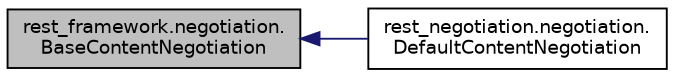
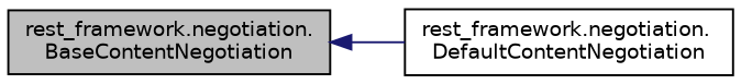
  digraph {
    rankdir=LR
    node [color=black fontname=Helvetica fontsize=10 shape=record style=filled]
    n1 [fillcolor=grey75 fontcolor=black height=0.2 label="rest_framework.negotiation.\lBaseContentNegotiation" width=0.4]
-   n2 [fillcolor=white height=0.2 label="rest_negotiation.negotiation.\lDefaultContentNegotiation" width=0.4]
+   n2 [fillcolor=white height=0.2 label="rest_framework.negotiation.\lDefaultContentNegotiation" width=0.4]
    n1 -> n2 [color=midnightblue dir=back fontname=Helvetica fontsize=10 labelfontname=Helvetica labelfontsize=10 style=solid]
  }
